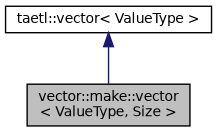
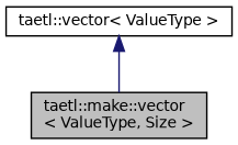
  digraph {
    node [color=black fontname=Helvetica fontsize=10 shape=record style=filled]
-   n1 [fillcolor=grey75 fontcolor=black height=0.2 label="vector::make::vector\l\< ValueType, Size \>" width=0.4]
+   n1 [fillcolor=grey75 fontcolor=black height=0.2 label="taetl::make::vector\l\< ValueType, Size \>" width=0.4]
    n2 [fillcolor=white height=0.2 label="taetl::vector\< ValueType \>" width=0.4]
    n2 -> n1 [color=midnightblue dir=back fontname=Helvetica fontsize=10 labelfontname=Helvetica labelfontsize=10 style=solid]
  }
